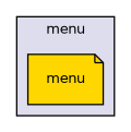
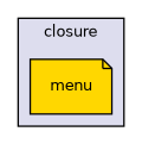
  digraph {
    compound=true
    n1 [fillcolor=gold fontname=Helvetica fontsize=10 label=menu pencolor=black shape=note style=filled]
    subgraph cluster_1 {
      bgcolor="#ddddee"
      fontname=Helvetica
      fontsize=10
-     label=menu
+     label=closure
      pencolor=black
      n1
    }
  }
